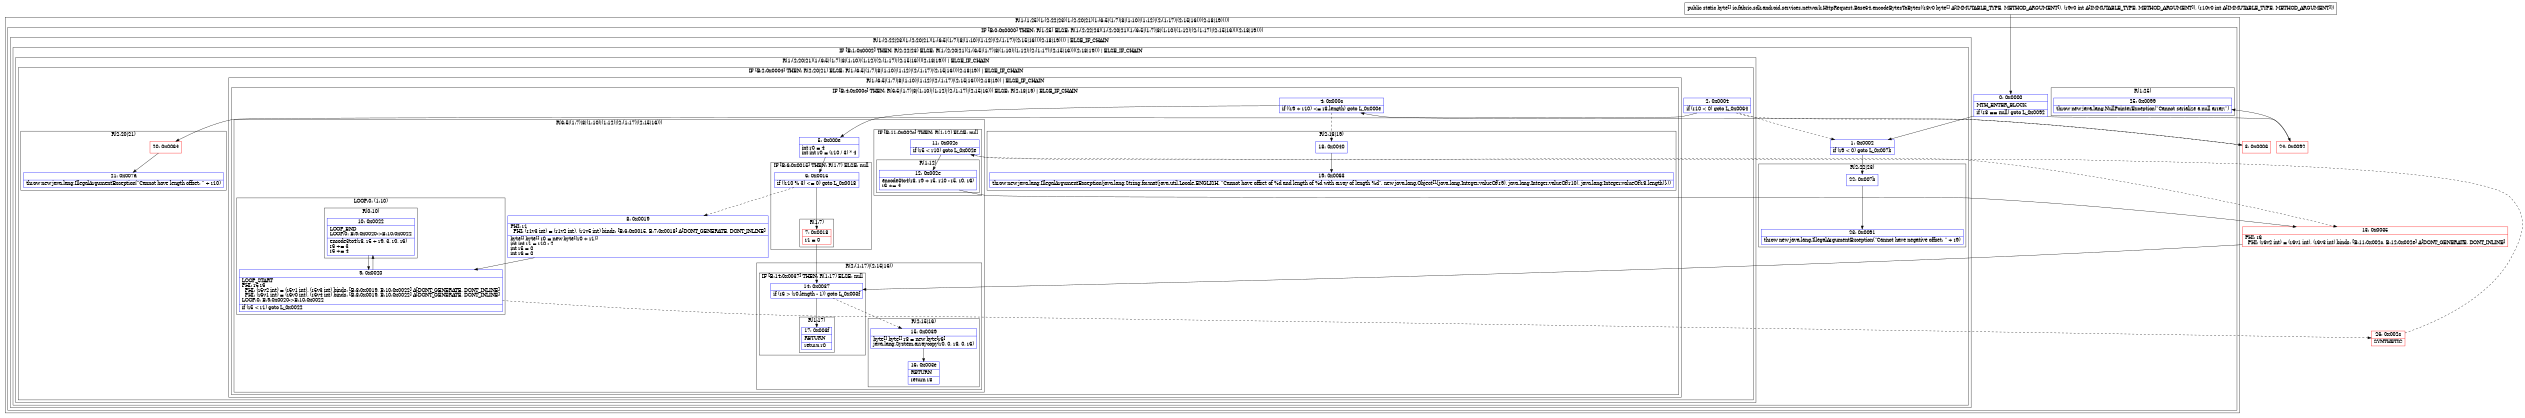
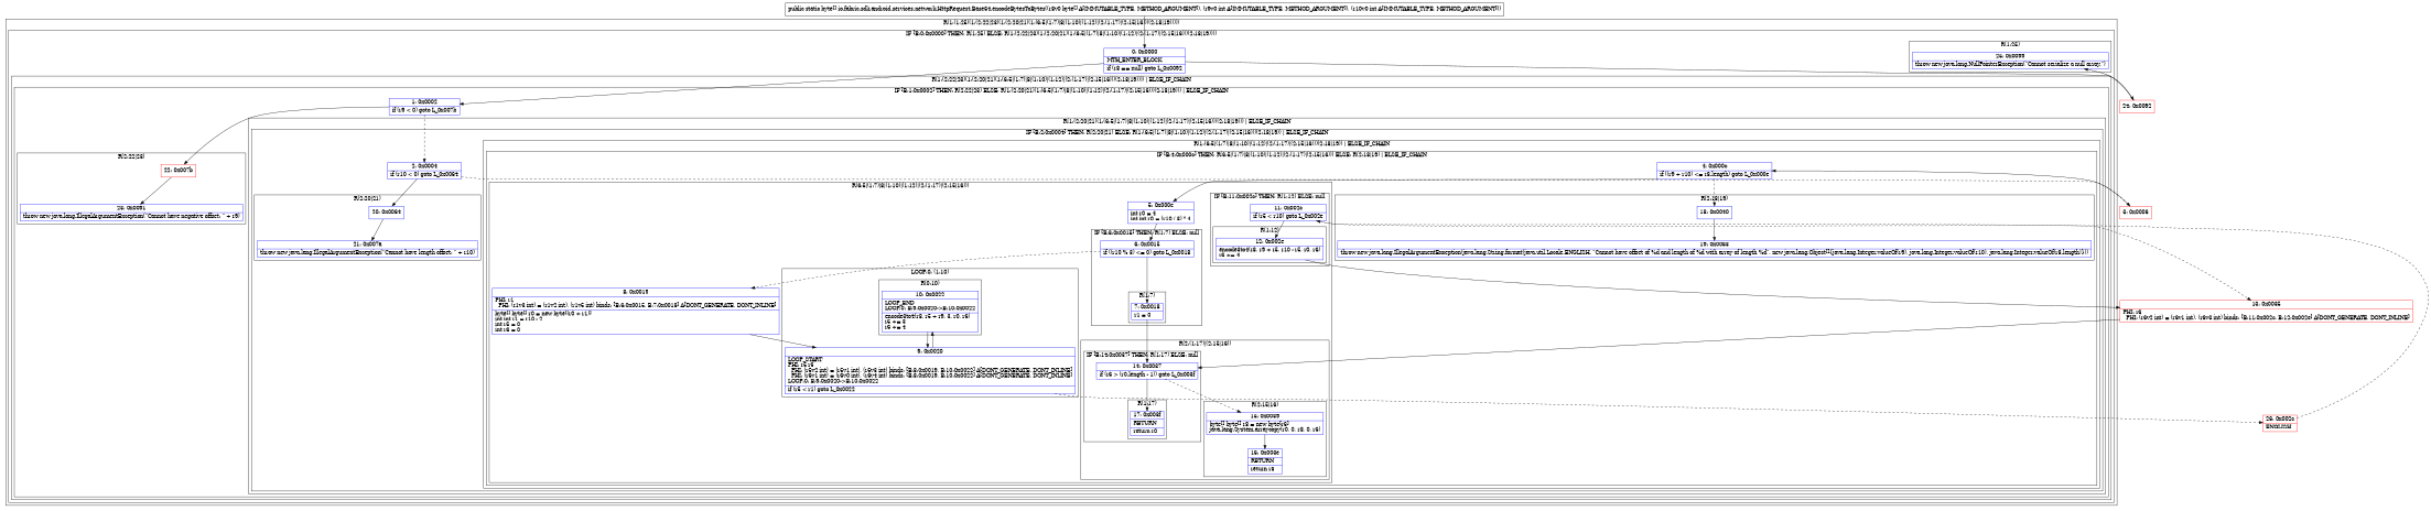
  digraph {
    node [color=blue shape=record]
    n1 [label="{25\:\ 0x0099|throw new java.lang.NullPointerException(\"Cannot serialize a null array.\")\l}"]
-   n2 [label="{22\:\ 0x007b}"]
+   n2 [color=red label="{22\:\ 0x007b}"]
    n3 [label="{23\:\ 0x0091|throw new java.lang.IllegalArgumentException(\"Cannot have negative offset: \" + r9)\l}"]
-   n4 [color=red label="{20\:\ 0x0064}"]
+   n4 [label="{20\:\ 0x0064}"]
    n5 [label="{21\:\ 0x007a|throw new java.lang.IllegalArgumentException(\"Cannot have length offset: \" + r10)\l}"]
-   n6 [color=red label="{7\:\ 0x0018|r1 = 0\l}"]
+   n6 [label="{7\:\ 0x0018|r1 = 0\l}"]
    n7 [label="{6\:\ 0x0015|if ((r10 % 3) \<= 0) goto L_0x0018\l}"]
-   n8 [label="{10\:\ 0x0022|LOOP_END\lLOOP:0: B:9:0x0020\-\>B:10:0x0022\l|encode3to4(r8, r5 + r9, 3, r0, r6)\lr6 += 3\lr6 += 4\l}"]
+   n8 [label="{10\:\ 0x0022|LOOP_END\lLOOP:0: B:9:0x0020\-\>B:10:0x0022\l|encode3to4(r8, r5 + r9, 3, r0, r6)\lr5 += 3\lr6 += 4\l}"]
    n9 [label="{9\:\ 0x0020|LOOP_START\lPHI: r5 r6 \l  PHI: (r5v2 int) = (r5v1 int), (r5v3 int) binds: [B:8:0x0019, B:10:0x0022] A[DONT_GENERATE, DONT_INLINE]\l  PHI: (r6v1 int) = (r6v0 int), (r6v4 int) binds: [B:8:0x0019, B:10:0x0022] A[DONT_GENERATE, DONT_INLINE]\lLOOP:0: B:9:0x0020\-\>B:10:0x0022\l|if (r5 \< r1) goto L_0x0022\l}"]
    n10 [label="{12\:\ 0x002e|encode3to4(r8, r9 + r5, r10 \- r5, r0, r6)\lr6 += 4\l}"]
    n11 [label="{11\:\ 0x002c|if (r5 \< r10) goto L_0x002e\l}"]
    n12 [label="{17\:\ 0x003f|RETURN\l|return r0\l}"]
    n13 [label="{14\:\ 0x0037|if (r6 \> (r0.length \- 1)) goto L_0x003f\l}"]
    n14 [label="{15\:\ 0x0039|byte[] byte[] r8 = new byte[r6]\ljava.lang.System.arraycopy(r0, 0, r8, 0, r6)\l}"]
    n15 [label="{16\:\ 0x003e|RETURN\l|return r8\l}"]
    n16 [label="{5\:\ 0x000e|int r0 = 4\lint int r0 = (r10 \/ 3) * 4\l}"]
    n17 [label="{8\:\ 0x0019|PHI: r1 \l  PHI: (r1v3 int) = (r1v2 int), (r1v5 int) binds: [B:6:0x0015, B:7:0x0018] A[DONT_GENERATE, DONT_INLINE]\l|byte[] byte[] r0 = new byte[(r0 + r1)]\lint int r1 = r10 \- 2\lint r5 = 0\lint r6 = 0\l}"]
    n18 [label="{18\:\ 0x0040}"]
    n19 [label="{19\:\ 0x0063|throw new java.lang.IllegalArgumentException(java.lang.String.format(java.util.Locale.ENGLISH, \"Cannot have offset of %d and length of %d with array of length %d\", new java.lang.Object[]\{java.lang.Integer.valueOf(r9), java.lang.Integer.valueOf(r10), java.lang.Integer.valueOf(r8.length)\}))\l}"]
    n20 [label="{4\:\ 0x000c|if ((r9 + r10) \<= r8.length) goto L_0x000e\l}"]
    n21 [label="{2\:\ 0x0004|if (r10 \< 0) goto L_0x0064\l}"]
    n22 [label="{1\:\ 0x0002|if (r9 \< 0) goto L_0x007b\l}"]
    n23 [label="{0\:\ 0x0000|MTH_ENTER_BLOCK\l|if (r8 == null) goto L_0x0092\l}"]
-   n24 [color=red label="{26\:\ 0x002c|SYNTHETIC\l}"]
+   n24 [color=red label="{26\:\ 0x002c|ENGLISH\l}"]
    n25 [color=red label="{13\:\ 0x0035|PHI: r6 \l  PHI: (r6v2 int) = (r6v1 int), (r6v3 int) binds: [B:11:0x002c, B:12:0x002e] A[DONT_GENERATE, DONT_INLINE]\l}"]
    n26 [color=red label="{3\:\ 0x0006}"]
    n27 [color=red label="{24\:\ 0x0092}"]
    n28 [label="{public static byte[] io.fabric.sdk.android.services.network.HttpRequest.Base64.encodeBytesToBytes((r8v0 byte[] A[IMMUTABLE_TYPE, METHOD_ARGUMENT]), (r9v0 int A[IMMUTABLE_TYPE, METHOD_ARGUMENT]), (r10v0 int A[IMMUTABLE_TYPE, METHOD_ARGUMENT])) }" color=""]
    subgraph cluster_1 {
      label="R(1:(1:25)(1:(2:22|23)(1:(2:20|21)(1:(6:5|(1:7)|8|(1:10)|(1:12)|(2:(1:17)|(2:15|16)))(2:18|19)))))"
      subgraph cluster_2 {
        label="IF [B:0:0x0000] THEN: R(1:25) ELSE: R(1:(2:22|23)(1:(2:20|21)(1:(6:5|(1:7)|8|(1:10)|(1:12)|(2:(1:17)|(2:15|16)))(2:18|19))))"
        n23
        subgraph cluster_3 {
          label="R(1:25)"
          n1
        }
        subgraph cluster_4 {
          label="R(1:(2:22|23)(1:(2:20|21)(1:(6:5|(1:7)|8|(1:10)|(1:12)|(2:(1:17)|(2:15|16)))(2:18|19)))) | ELSE_IF_CHAIN\l"
          subgraph cluster_5 {
            label="IF [B:1:0x0002] THEN: R(2:22|23) ELSE: R(1:(2:20|21)(1:(6:5|(1:7)|8|(1:10)|(1:12)|(2:(1:17)|(2:15|16)))(2:18|19))) | ELSE_IF_CHAIN\l"
            n22
            subgraph cluster_6 {
              label="R(2:22|23)"
              n2
              n3
            }
            subgraph cluster_7 {
              label="R(1:(2:20|21)(1:(6:5|(1:7)|8|(1:10)|(1:12)|(2:(1:17)|(2:15|16)))(2:18|19))) | ELSE_IF_CHAIN\l"
              subgraph cluster_8 {
                label="IF [B:2:0x0004] THEN: R(2:20|21) ELSE: R(1:(6:5|(1:7)|8|(1:10)|(1:12)|(2:(1:17)|(2:15|16)))(2:18|19)) | ELSE_IF_CHAIN\l"
                n21
                subgraph cluster_9 {
                  label="R(2:20|21)"
                  n4
                  n5
                }
                subgraph cluster_10 {
                  label="R(1:(6:5|(1:7)|8|(1:10)|(1:12)|(2:(1:17)|(2:15|16)))(2:18|19)) | ELSE_IF_CHAIN\l"
                  subgraph cluster_11 {
                    label="IF [B:4:0x000c] THEN: R(6:5|(1:7)|8|(1:10)|(1:12)|(2:(1:17)|(2:15|16))) ELSE: R(2:18|19) | ELSE_IF_CHAIN\l"
                    n20
                    subgraph cluster_12 {
                      label="R(6:5|(1:7)|8|(1:10)|(1:12)|(2:(1:17)|(2:15|16)))"
                      n16
                      n17
                      subgraph cluster_13 {
                        label="IF [B:6:0x0015] THEN: R(1:7) ELSE: null"
                        n7
                        subgraph cluster_14 {
                          label="R(1:7)"
                          n6
                        }
                      }
                      subgraph cluster_15 {
                        label="LOOP:0: (1:10)"
                        n9
                        subgraph cluster_16 {
                          label="R(0:10)"
                          n8
                        }
                      }
                      subgraph cluster_17 {
                        label="IF [B:11:0x002c] THEN: R(1:12) ELSE: null"
                        n11
                        subgraph cluster_18 {
                          label="R(1:12)"
                          n10
                        }
                      }
                      subgraph cluster_19 {
                        label="R(2:(1:17)|(2:15|16))"
                        subgraph cluster_20 {
                          label="IF [B:14:0x0037] THEN: R(1:17) ELSE: null"
                          n13
                          subgraph cluster_21 {
                            label="R(1:17)"
                            n12
                          }
                        }
                        subgraph cluster_22 {
                          label="R(2:15|16)"
                          n14
                          n15
                        }
                      }
                    }
                    subgraph cluster_23 {
                      label="R(2:18|19)"
                      n18
                      n19
                    }
                  }
                }
              }
            }
          }
        }
      }
    }
    n2 -> n3
    n4 -> n5
    n6 -> n13
    n7 -> n6
    n7 -> n17 [style=dashed]
    n8 -> n9
    n9 -> n8
    n9 -> n24 [style=dashed]
    n10 -> n25
    n11 -> n10
    n11 -> n25 [style=dashed]
    n13 -> n12
    n13 -> n14 [style=dashed]
    n14 -> n15
    n16 -> n7
    n17 -> n9
    n18 -> n19
    n20 -> n16
    n20 -> n18 [style=dashed]
    n21 -> n4
    n21 -> n26 [style=dashed]
    n22 -> n2
-   n21 -> n22 [style=dashed]
+   n22 -> n21 [style=dashed]
    n23 -> n22 [style=solid]
    n23 -> n27
    n24 -> n11 [style=dashed]
    n25 -> n13
    n26 -> n20
    n27 -> n1
    n28 -> n23
  }
